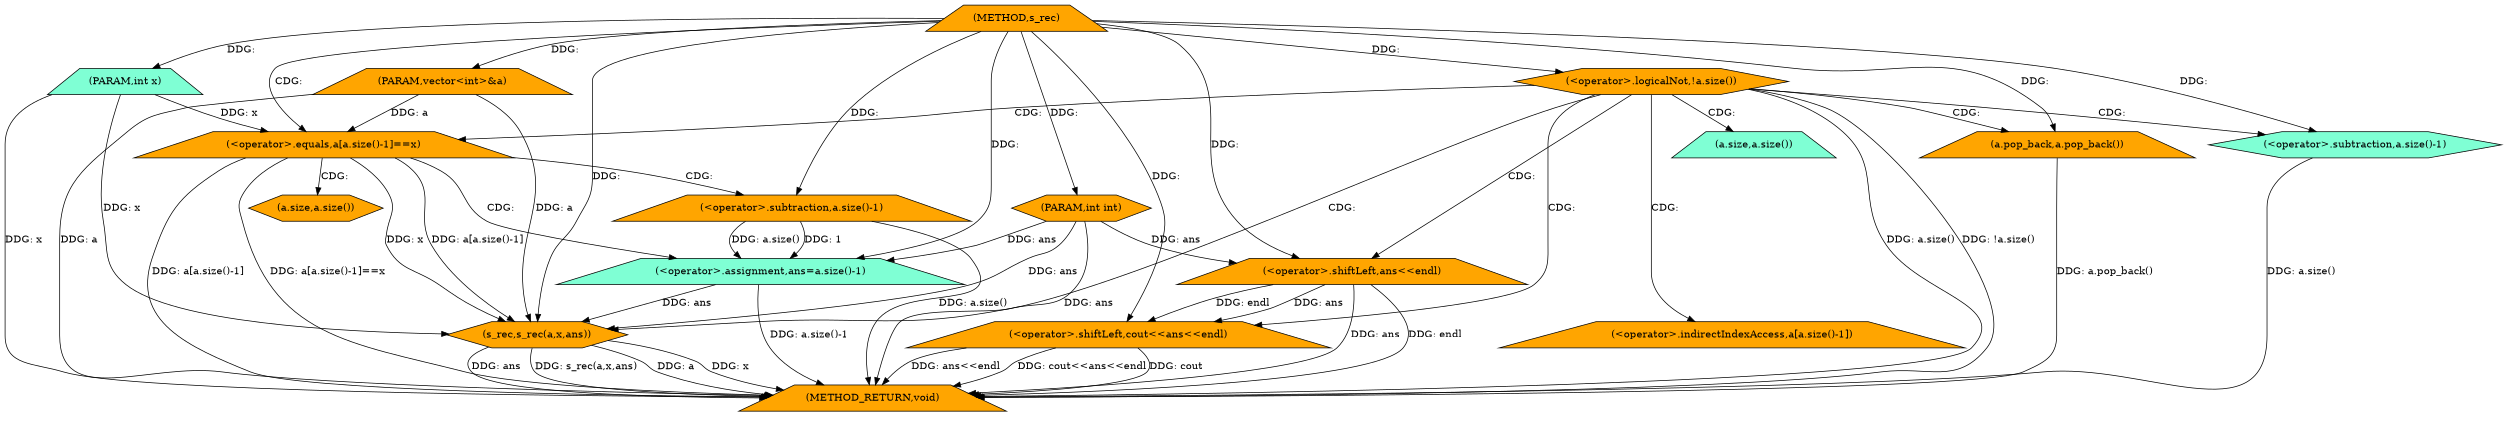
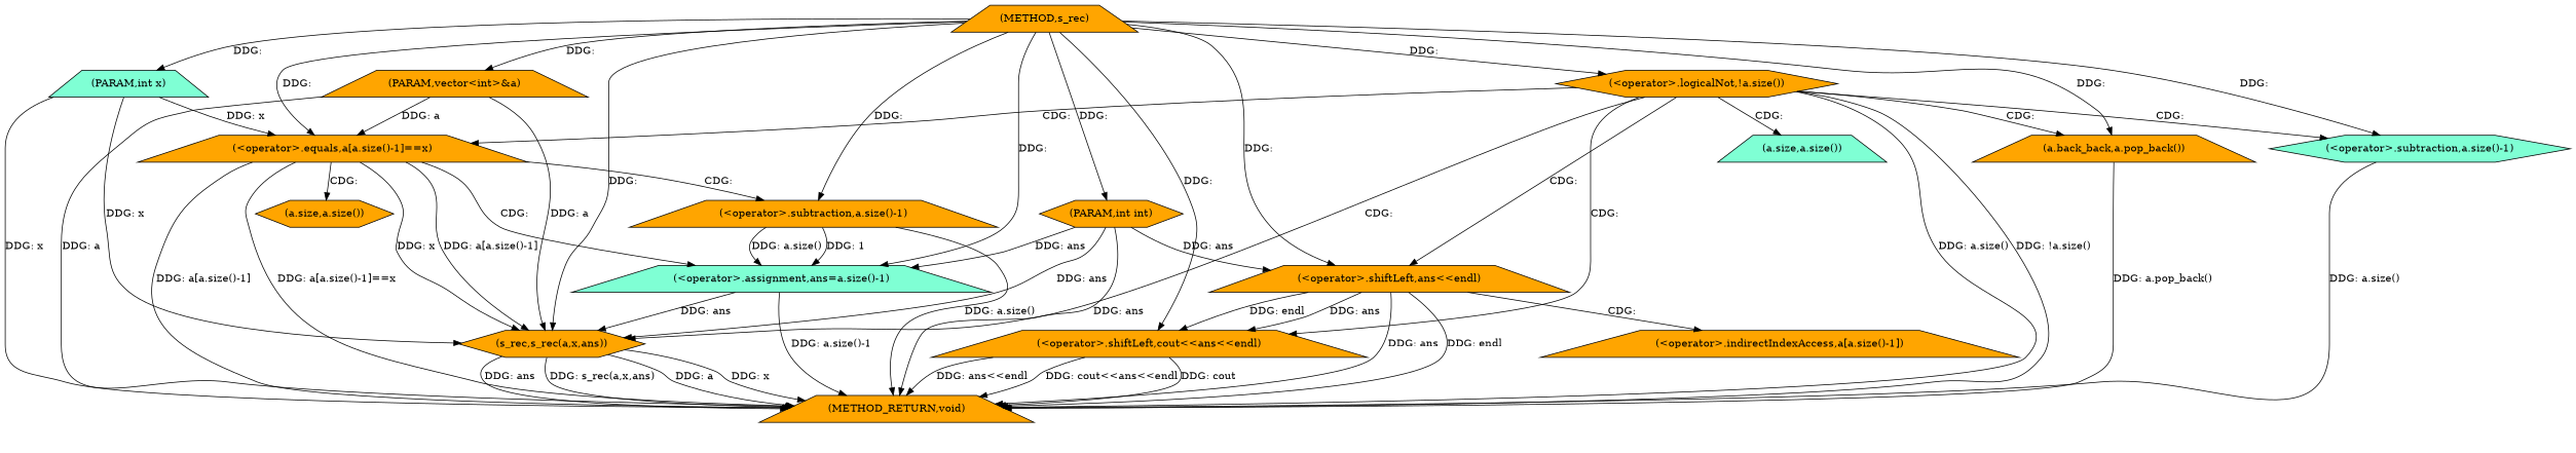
  digraph {
    node [fillcolor=orange shape=trapezium style=filled]
    n1 [label="(METHOD,s_rec)"]
    n2 [label="(PARAM,vector<int>&a)"]
    n3 [fillcolor=aquamarine label="(PARAM,int x)"]
    n4 [label="(PARAM,int int)" shape=hexagon]
    n5 [label="(<operator>.logicalNot,!a.size())" shape=hexagon]
    n6 [label="(<operator>.shiftLeft,cout<<ans<<endl)"]
    n7 [label="(<operator>.shiftLeft,ans<<endl)"]
-   n8 [label="(a.pop_back,a.pop_back())"]
+   n8 [label="(a.back_back,a.pop_back())"]
    n9 [label="(s_rec,s_rec(a,x,ans))" shape=hexagon]
    n10 [label="(<operator>.equals,a[a.size()-1]==x)"]
    n11 [fillcolor=aquamarine label="(<operator>.assignment,ans=a.size()-1)"]
    n12 [label="(<operator>.subtraction,a.size()-1)"]
    n13 [fillcolor=aquamarine label="(<operator>.subtraction,a.size()-1)" shape=hexagon]
    n14 [label="(METHOD_RETURN,void)"]
    n15 [label="(<operator>.indirectIndexAccess,a[a.size()-1])"]
    n16 [fillcolor=aquamarine label="(a.size,a.size())"]
    n17 [label="(a.size,a.size())" shape=hexagon]
    n1 -> n2 [label="DDG: "]
    n1 -> n3 [label="DDG: "]
    n1 -> n4 [label="DDG: "]
    n1 -> n5 [label="DDG: "]
    n1 -> n6 [label="DDG: "]
    n1 -> n7 [label="DDG: "]
    n1 -> n8 [label="DDG: "]
    n1 -> n9 [label="DDG: "]
-   n1 -> n10 [label="CDG: "]
+   n1 -> n10 [label="DDG: "]
    n1 -> n11 [label="DDG: "]
    n1 -> n12 [label="DDG: "]
    n1 -> n13 [label="DDG: "]
    n2 -> n9 [label="DDG: a"]
    n2 -> n10 [label="DDG: a"]
    n2 -> n14 [label="DDG: a"]
    n3 -> n9 [label="DDG: x"]
    n3 -> n10 [label="DDG: x"]
    n3 -> n14 [label="DDG: x"]
    n4 -> n7 [label="DDG: ans"]
    n4 -> n9 [label="DDG: ans"]
    n4 -> n11 [label="DDG: ans"]
    n4 -> n14 [label="DDG: ans"]
    n5 -> n6 [label="CDG: "]
    n5 -> n7 [label="CDG: "]
    n5 -> n8 [label="CDG: "]
    n5 -> n9 [label="CDG: "]
    n5 -> n10 [label="CDG: "]
    n5 -> n13 [label="CDG: "]
    n5 -> n14 [label="DDG: a.size()"]
    n5 -> n14 [label="DDG: !a.size()"]
-   n5 -> n15 [label="CDG: "]
+   n7 -> n15 [label="CDG: "]
    n5 -> n16 [label="CDG: "]
    n6 -> n14 [label="DDG: ans<<endl"]
    n6 -> n14 [label="DDG: cout<<ans<<endl"]
    n6 -> n14 [label="DDG: cout"]
    n7 -> n6 [label="DDG: endl"]
    n7 -> n6 [label="DDG: ans"]
    n7 -> n14 [label="DDG: ans"]
    n7 -> n14 [label="DDG: endl"]
    n8 -> n14 [label="DDG: a.pop_back()"]
    n9 -> n14 [label="DDG: a"]
    n9 -> n14 [label="DDG: x"]
    n9 -> n14 [label="DDG: ans"]
    n9 -> n14 [label="DDG: s_rec(a,x,ans)"]
    n10 -> n9 [label="DDG: a[a.size()-1]"]
    n10 -> n9 [label="DDG: x"]
    n10 -> n11 [label="CDG: "]
    n10 -> n12 [label="CDG: "]
    n10 -> n14 [label="DDG: a[a.size()-1]"]
    n10 -> n14 [label="DDG: a[a.size()-1]==x"]
    n10 -> n17 [label="CDG: "]
    n11 -> n9 [label="DDG: ans"]
    n11 -> n14 [label="DDG: a.size()-1"]
    n12 -> n11 [label="DDG: 1"]
    n12 -> n11 [label="DDG: a.size()"]
    n12 -> n14 [label="DDG: a.size()"]
    n13 -> n14 [label="DDG: a.size()"]
  }
